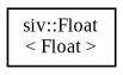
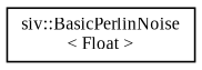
  digraph {
    rankdir=LR
    fontname="Liberation Serif"
-   n1 [color=black fillcolor=white fontname="Liberation Serif" fontsize=10 height=0.2 label="siv::Float\l\< Float \>" shape=record style=filled width=0.4]
+   n1 [color=black fillcolor=white fontname="Liberation Serif" fontsize=10 height=0.2 label="siv::BasicPerlinNoise\l\< Float \>" shape=record style=filled width=0.4]
  }
